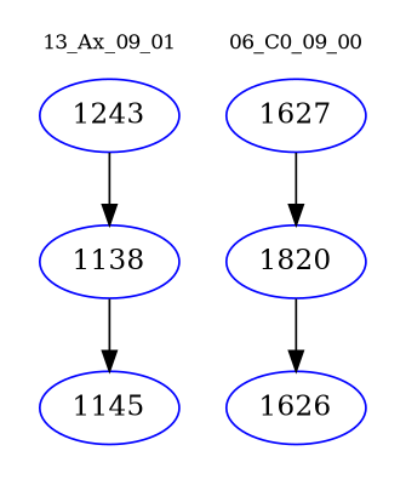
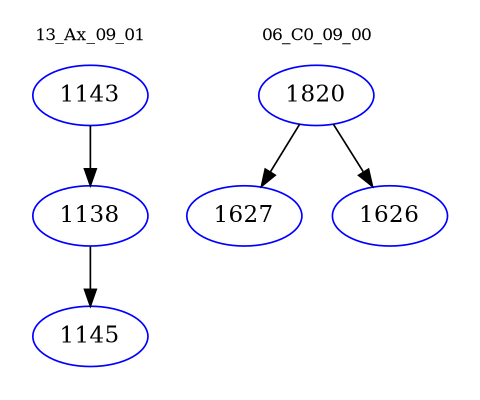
  digraph {
    node [color=blue]
    edge [color=black]
    n1 [label=1138]
-   n2 [label=1243]
+   n2 [label=1143]
    n3 [label=1145]
    n4 [label=1820]
    n5 [label=1627]
    n6 [label=1626]
    subgraph cluster_1 {
      color=white
      fontsize=10
      label="13_Ax_09_01"
      n1
      n2
      n3
    }
    subgraph cluster_2 {
      color=white
      fontsize=10
      label="06_C0_09_00"
      n4
      n5
      n6
    }
    n1 -> n3
    n2 -> n1
-   n5 -> n4
+   n4 -> n5
    n4 -> n6
  }
